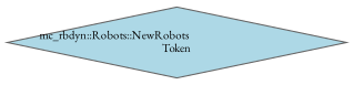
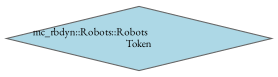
  digraph {
    rankdir=LR
    fontname="EB Garamond"
-   n1 [color=gray40 fillcolor=lightblue fontname="EB Garamond" fontsize=10 height=0.2 label="mc_rbdyn::Robots::NewRobots\lToken" shape=diamond style=filled width=0.4]
+   n1 [color=gray40 fillcolor=lightblue fontname="EB Garamond" fontsize=10 height=0.2 label="mc_rbdyn::Robots::Robots\lToken" shape=diamond style=filled width=0.4]
  }
